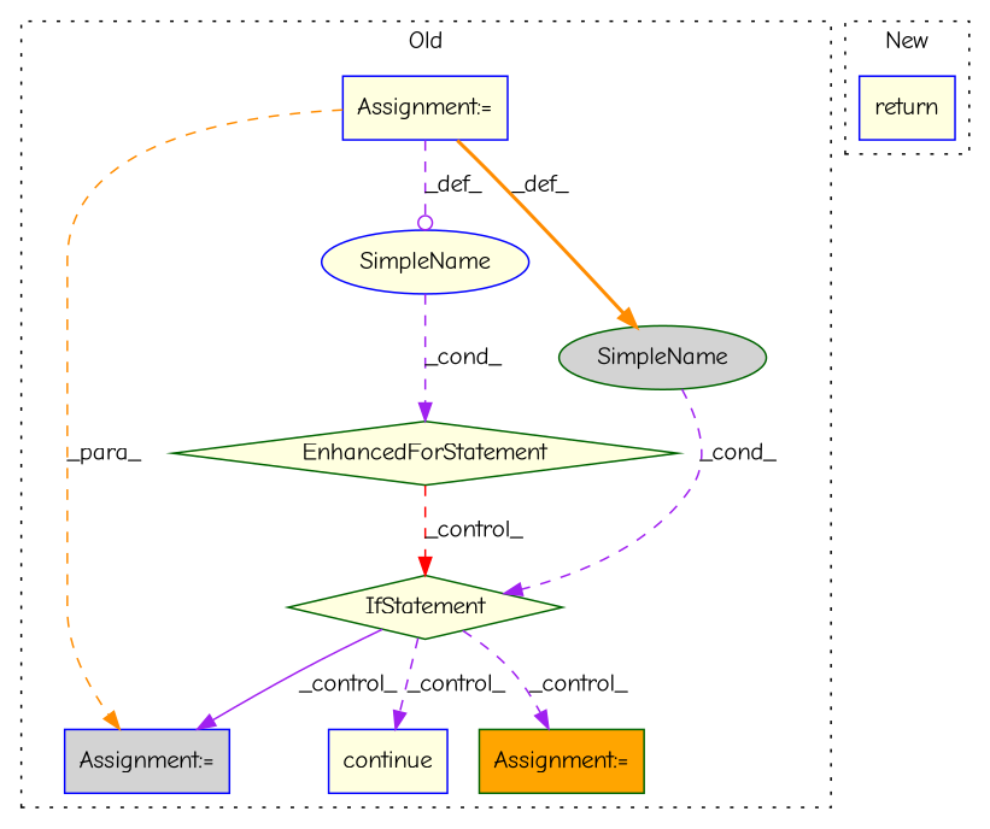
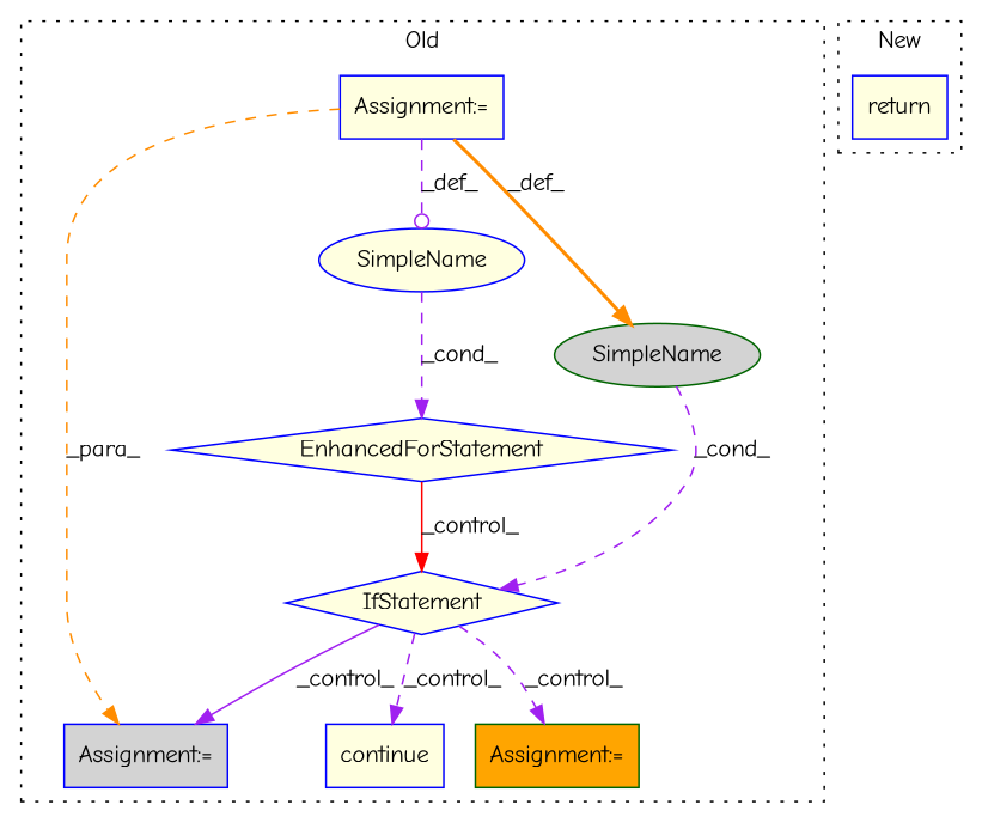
  digraph {
    fontname="Comic Neue"
    node [a=7 color=blue fillcolor=lightyellow fontname="Comic Neue" l=1 shape=box style=filled]
    edge [arrowhead=normal color=purple fontname="Comic Neue" style=dashed]
    n1 [a=18 l=9 label=continue s=10419]
-   n2 [a=25 color=darkgreen l="4,2" label=IfStatement s="10390,10407" shape=diamond]
+   n2 [a=25 l="4,2" label=IfStatement s="10390,10407" shape=diamond]
    n3 [a=42 color=darkgreen fillcolor=lightgrey label=SimpleName shape=ellipse l=""]
    n4 [label="Assignment:=" s=10241]
-   n5 [a=70 color=darkgreen l="53,2" label=EnhancedForStatement s="10308,10380" shape=diamond]
+   n5 [a=70 l="53,2" label=EnhancedForStatement s="10308,10380" shape=diamond]
    n6 [a=42 l=4 label=SimpleName s=10365 shape=ellipse]
    n7 [fillcolor=lightgrey l=2 label="Assignment:=" s=10500]
    n8 [color=darkgreen fillcolor=orange label="Assignment:=" s=10535]
    n9 [a=41 l=7 label=return s=10155]
    subgraph cluster_1 {
      label=Old
      style=dotted
      n1
      n2
      n3
      n4
      n5
      n6
      n7
      n8
    }
    subgraph cluster_2 {
      label=New
      style=dotted
      n9
    }
    n2 -> n1 [label=_control_]
    n2 -> n7 [label=_control_ style=solid]
    n2 -> n8 [label=_control_]
    n3 -> n2 [label=_cond_]
    n4 -> n3 [color=darkorange label=_def_ style=bold]
    n4 -> n6 [arrowhead=odot label=_def_]
    n4 -> n7 [color=darkorange label=_para_]
-   n5 -> n2 [color=red label=_control_]
+   n5 -> n2 [color=red label=_control_ style=solid]
    n6 -> n5 [label=_cond_]
  }
